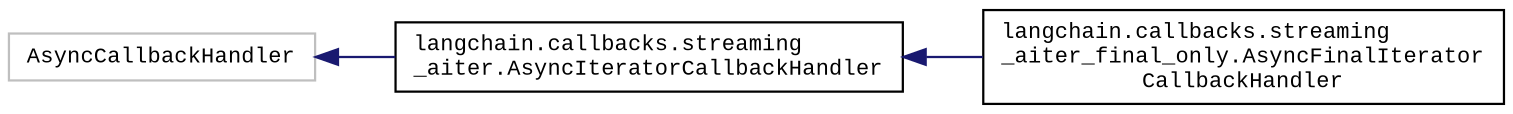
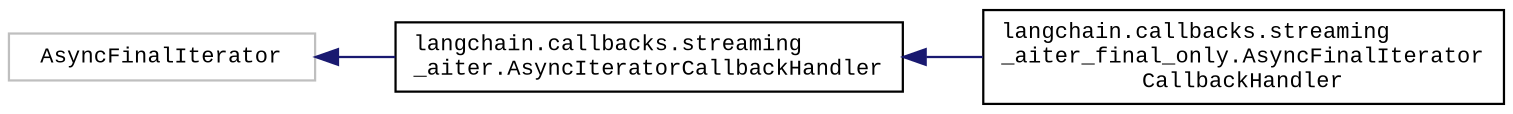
  digraph {
    rankdir=LR
    fontname="Liberation Mono"
    node [color=black fillcolor=white fontname="Liberation Mono" fontsize=10 shape=record style=filled]
    edge [color=midnightblue dir=back fontname="Liberation Mono" fontsize=10 labelfontname=Helvetica labelfontsize=10 style=solid]
-   n1 [color=grey75 height=0.2 label=AsyncCallbackHandler width=0.4]
+   n1 [color=grey75 height=0.2 label=AsyncFinalIterator width=0.4]
    n2 [height=0.2 label="langchain.callbacks.streaming\l_aiter.AsyncIteratorCallbackHandler" width=0.4]
    n3 [height=0.2 label="langchain.callbacks.streaming\l_aiter_final_only.AsyncFinalIterator\lCallbackHandler" width=0.4]
    n1 -> n2
    n2 -> n3
  }
